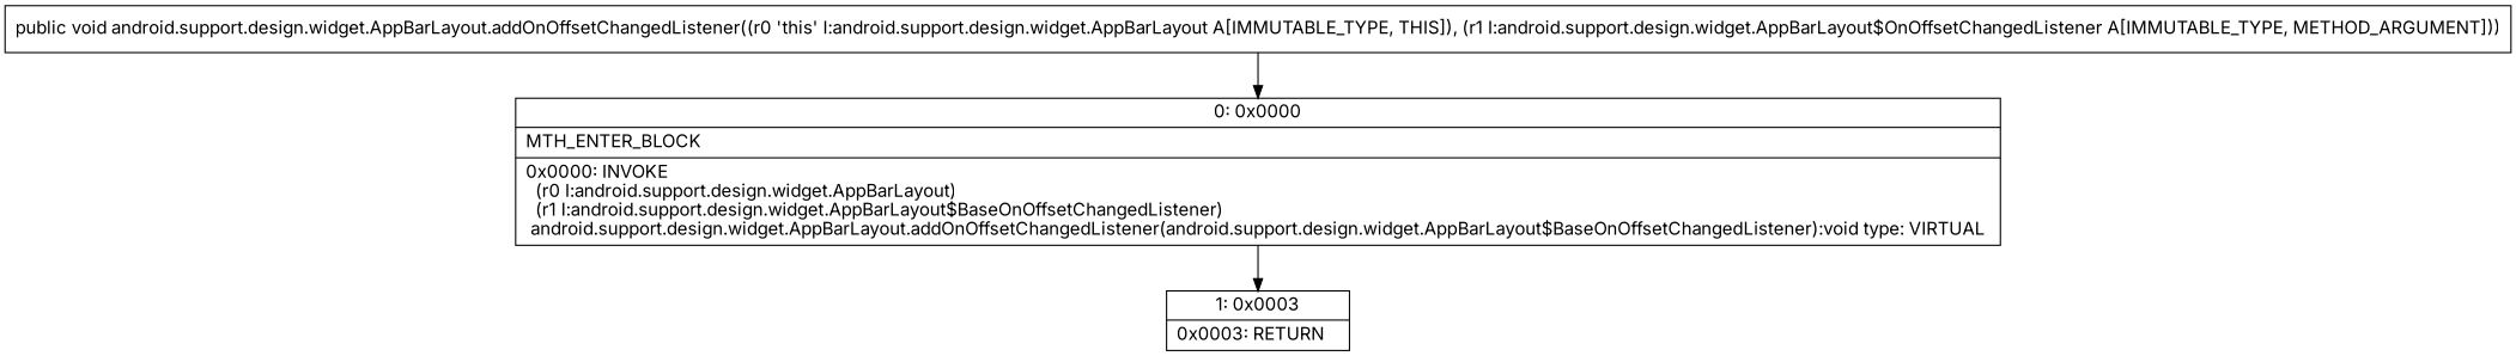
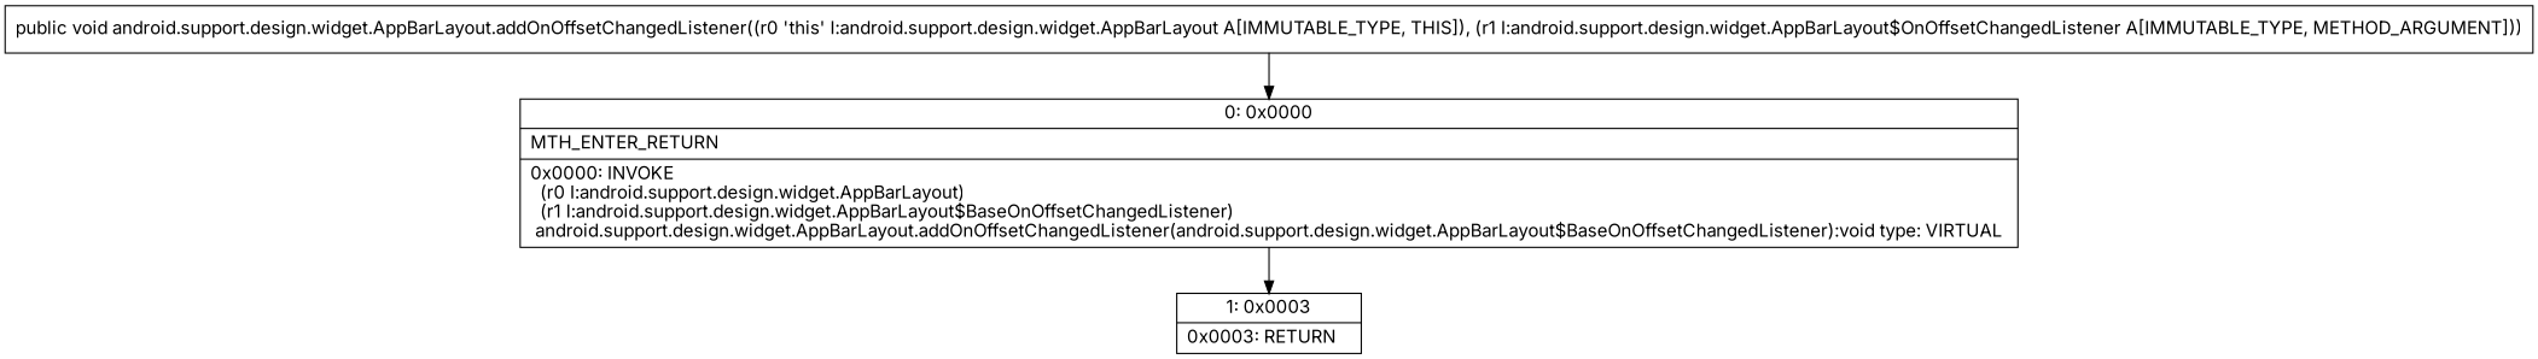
  digraph {
    fontname=Inter
    node [shape=record fontname=Inter]
    edge [fontname=Inter]
-   n1 [label="{0\:\ 0x0000|MTH_ENTER_BLOCK\l|0x0000: INVOKE  \l  (r0 I:android.support.design.widget.AppBarLayout)\l  (r1 I:android.support.design.widget.AppBarLayout$BaseOnOffsetChangedListener)\l android.support.design.widget.AppBarLayout.addOnOffsetChangedListener(android.support.design.widget.AppBarLayout$BaseOnOffsetChangedListener):void type: VIRTUAL \l}"]
+   n1 [label="{0\:\ 0x0000|MTH_ENTER_RETURN\l|0x0000: INVOKE  \l  (r0 I:android.support.design.widget.AppBarLayout)\l  (r1 I:android.support.design.widget.AppBarLayout$BaseOnOffsetChangedListener)\l android.support.design.widget.AppBarLayout.addOnOffsetChangedListener(android.support.design.widget.AppBarLayout$BaseOnOffsetChangedListener):void type: VIRTUAL \l}"]
    n2 [label="{1\:\ 0x0003|0x0003: RETURN   \l}"]
    n3 [label="{public void android.support.design.widget.AppBarLayout.addOnOffsetChangedListener((r0 'this' I:android.support.design.widget.AppBarLayout A[IMMUTABLE_TYPE, THIS]), (r1 I:android.support.design.widget.AppBarLayout$OnOffsetChangedListener A[IMMUTABLE_TYPE, METHOD_ARGUMENT])) }"]
    n1 -> n2
    n3 -> n1
  }
